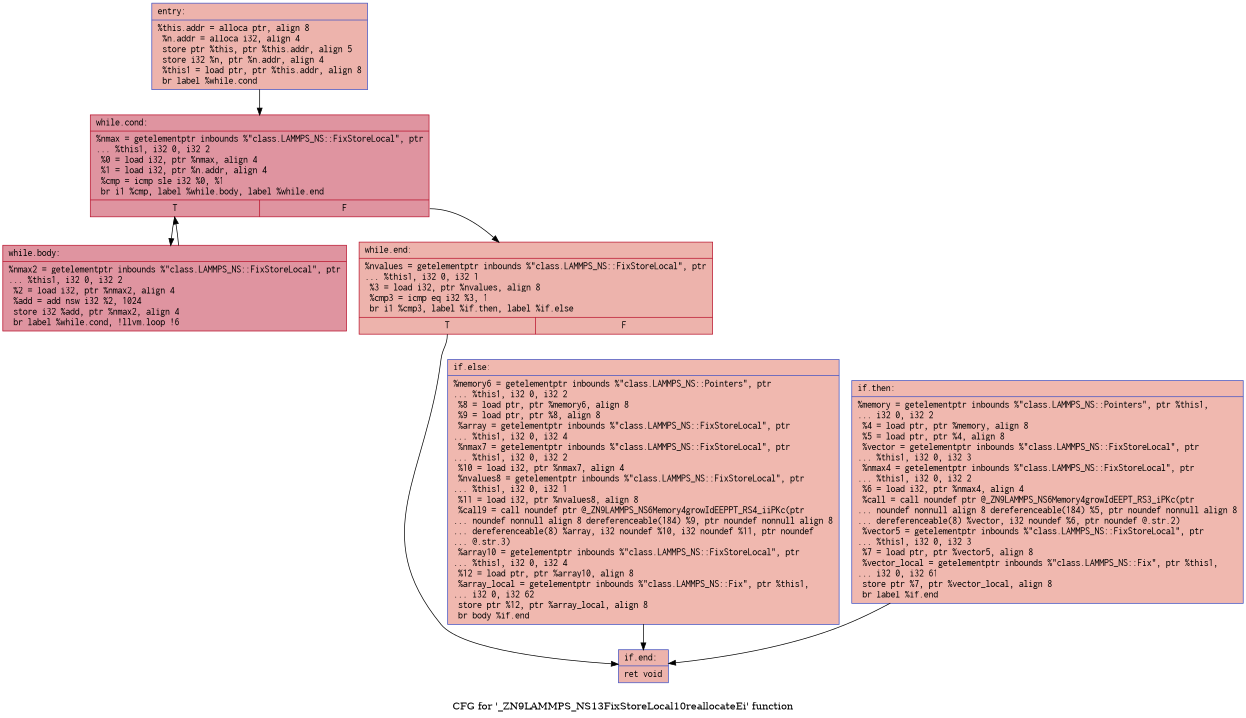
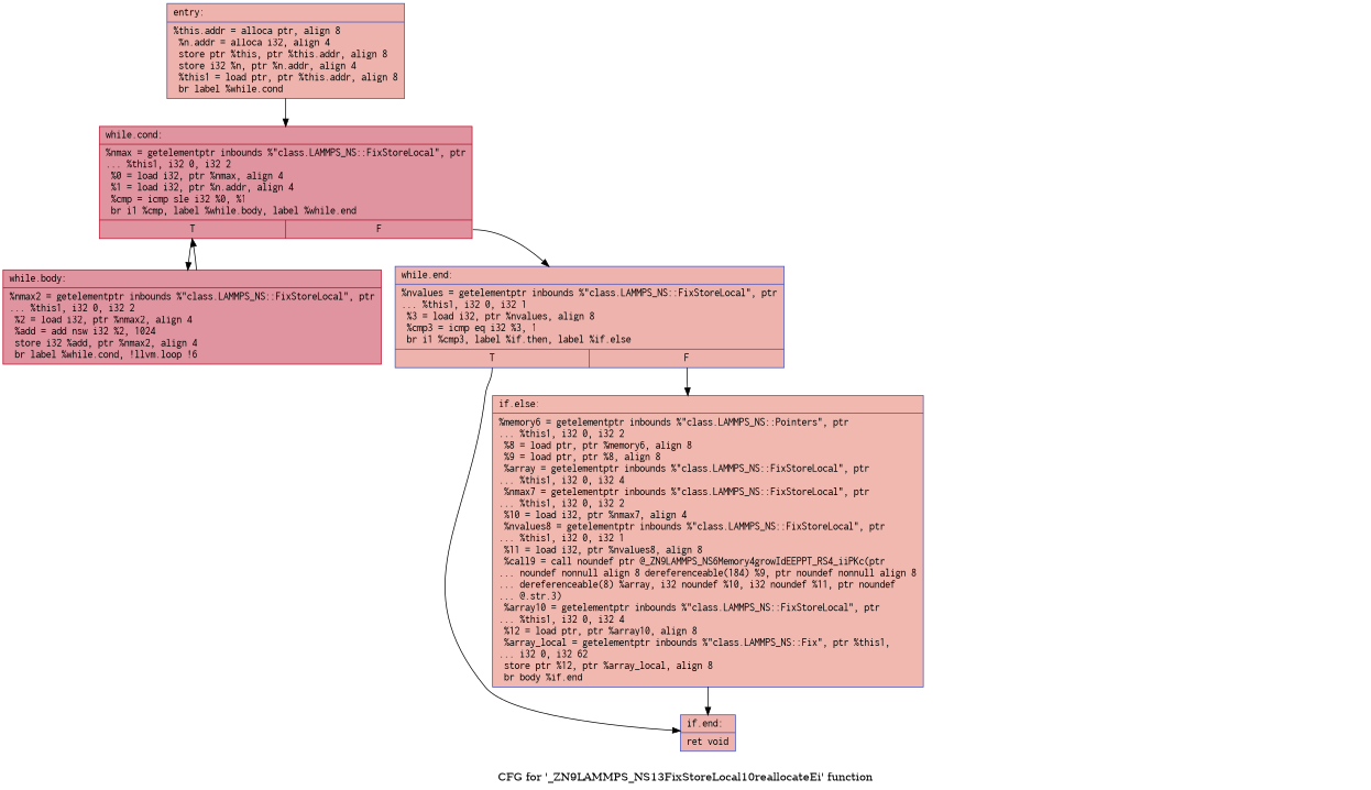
  digraph {
    label="CFG for '_ZN9LAMMPS_NS13FixStoreLocal10reallocateEi' function"
    node [color="#3d50c3ff" fillcolor="#d6524470" fontname=Courier shape=record style=filled]
-   n1 [label="{entry:\l|  %this.addr = alloca ptr, align 8\l  %n.addr = alloca i32, align 4\l  store ptr %this, ptr %this.addr, align 5\l  store i32 %n, ptr %n.addr, align 4\l  %this1 = load ptr, ptr %this.addr, align 8\l  br label %while.cond\l}"]
+   n1 [label="{entry:\l|  %this.addr = alloca ptr, align 8\l  %n.addr = alloca i32, align 4\l  store ptr %this, ptr %this.addr, align 8\l  store i32 %n, ptr %n.addr, align 4\l  %this1 = load ptr, ptr %this.addr, align 8\l  br label %while.cond\l}"]
    n2 [color="#b70d28ff" fillcolor="#b70d2870" label="{while.cond:\l|  %nmax = getelementptr inbounds %\"class.LAMMPS_NS::FixStoreLocal\", ptr\l... %this1, i32 0, i32 2\l  %0 = load i32, ptr %nmax, align 4\l  %1 = load i32, ptr %n.addr, align 4\l  %cmp = icmp sle i32 %0, %1\l  br i1 %cmp, label %while.body, label %while.end\l|{<s0>T|<s1>F}}"]
    n3 [color="#b70d28ff" fillcolor="#b70d2870" label="{while.body:\l|  %nmax2 = getelementptr inbounds %\"class.LAMMPS_NS::FixStoreLocal\", ptr\l... %this1, i32 0, i32 2\l  %2 = load i32, ptr %nmax2, align 4\l  %add = add nsw i32 %2, 1024\l  store i32 %add, ptr %nmax2, align 4\l  br label %while.cond, !llvm.loop !6\l}"]
-   n4 [color="#b70d28ff" label="{while.end:\l|  %nvalues = getelementptr inbounds %\"class.LAMMPS_NS::FixStoreLocal\", ptr\l... %this1, i32 0, i32 1\l  %3 = load i32, ptr %nvalues, align 8\l  %cmp3 = icmp eq i32 %3, 1\l  br i1 %cmp3, label %if.then, label %if.else\l|{<s0>T|<s1>F}}"]
+   n4 [label="{while.end:\l|  %nvalues = getelementptr inbounds %\"class.LAMMPS_NS::FixStoreLocal\", ptr\l... %this1, i32 0, i32 1\l  %3 = load i32, ptr %nvalues, align 8\l  %cmp3 = icmp eq i32 %3, 1\l  br i1 %cmp3, label %if.then, label %if.else\l|{<s0>T|<s1>F}}"]
    n5 [fillcolor="#dc5d4a70" label="{if.else:\l|  %memory6 = getelementptr inbounds %\"class.LAMMPS_NS::Pointers\", ptr\l... %this1, i32 0, i32 2\l  %8 = load ptr, ptr %memory6, align 8\l  %9 = load ptr, ptr %8, align 8\l  %array = getelementptr inbounds %\"class.LAMMPS_NS::FixStoreLocal\", ptr\l... %this1, i32 0, i32 4\l  %nmax7 = getelementptr inbounds %\"class.LAMMPS_NS::FixStoreLocal\", ptr\l... %this1, i32 0, i32 2\l  %10 = load i32, ptr %nmax7, align 4\l  %nvalues8 = getelementptr inbounds %\"class.LAMMPS_NS::FixStoreLocal\", ptr\l... %this1, i32 0, i32 1\l  %11 = load i32, ptr %nvalues8, align 8\l  %call9 = call noundef ptr @_ZN9LAMMPS_NS6Memory4growIdEEPPT_RS4_iiPKc(ptr\l... noundef nonnull align 8 dereferenceable(184) %9, ptr noundef nonnull align 8\l... dereferenceable(8) %array, i32 noundef %10, i32 noundef %11, ptr noundef\l... @.str.3)\l  %array10 = getelementptr inbounds %\"class.LAMMPS_NS::FixStoreLocal\", ptr\l... %this1, i32 0, i32 4\l  %12 = load ptr, ptr %array10, align 8\l  %array_local = getelementptr inbounds %\"class.LAMMPS_NS::Fix\", ptr %this1,\l... i32 0, i32 62\l  store ptr %12, ptr %array_local, align 8\l  br body %if.end\l}"]
    n6 [label="{if.end:\l|  ret void\l}"]
-   n7 [fillcolor="#dc5d4a70" label="{if.then:\l|  %memory = getelementptr inbounds %\"class.LAMMPS_NS::Pointers\", ptr %this1,\l... i32 0, i32 2\l  %4 = load ptr, ptr %memory, align 8\l  %5 = load ptr, ptr %4, align 8\l  %vector = getelementptr inbounds %\"class.LAMMPS_NS::FixStoreLocal\", ptr\l... %this1, i32 0, i32 3\l  %nmax4 = getelementptr inbounds %\"class.LAMMPS_NS::FixStoreLocal\", ptr\l... %this1, i32 0, i32 2\l  %6 = load i32, ptr %nmax4, align 4\l  %call = call noundef ptr @_ZN9LAMMPS_NS6Memory4growIdEEPT_RS3_iPKc(ptr\l... noundef nonnull align 8 dereferenceable(184) %5, ptr noundef nonnull align 8\l... dereferenceable(8) %vector, i32 noundef %6, ptr noundef @.str.2)\l  %vector5 = getelementptr inbounds %\"class.LAMMPS_NS::FixStoreLocal\", ptr\l... %this1, i32 0, i32 3\l  %7 = load ptr, ptr %vector5, align 8\l  %vector_local = getelementptr inbounds %\"class.LAMMPS_NS::Fix\", ptr %this1,\l... i32 0, i32 61\l  store ptr %7, ptr %vector_local, align 8\l  br label %if.end\l}"]
    n1 -> n2
    n2 -> n3 [tailport=s0]
    n2 -> n4 [tailport=s1]
    n3 -> n2
+   n4 -> n5 [tailport=s1]
    n4 -> n6 [tailport=s0]
    n5 -> n6
-   n7 -> n6
  }
